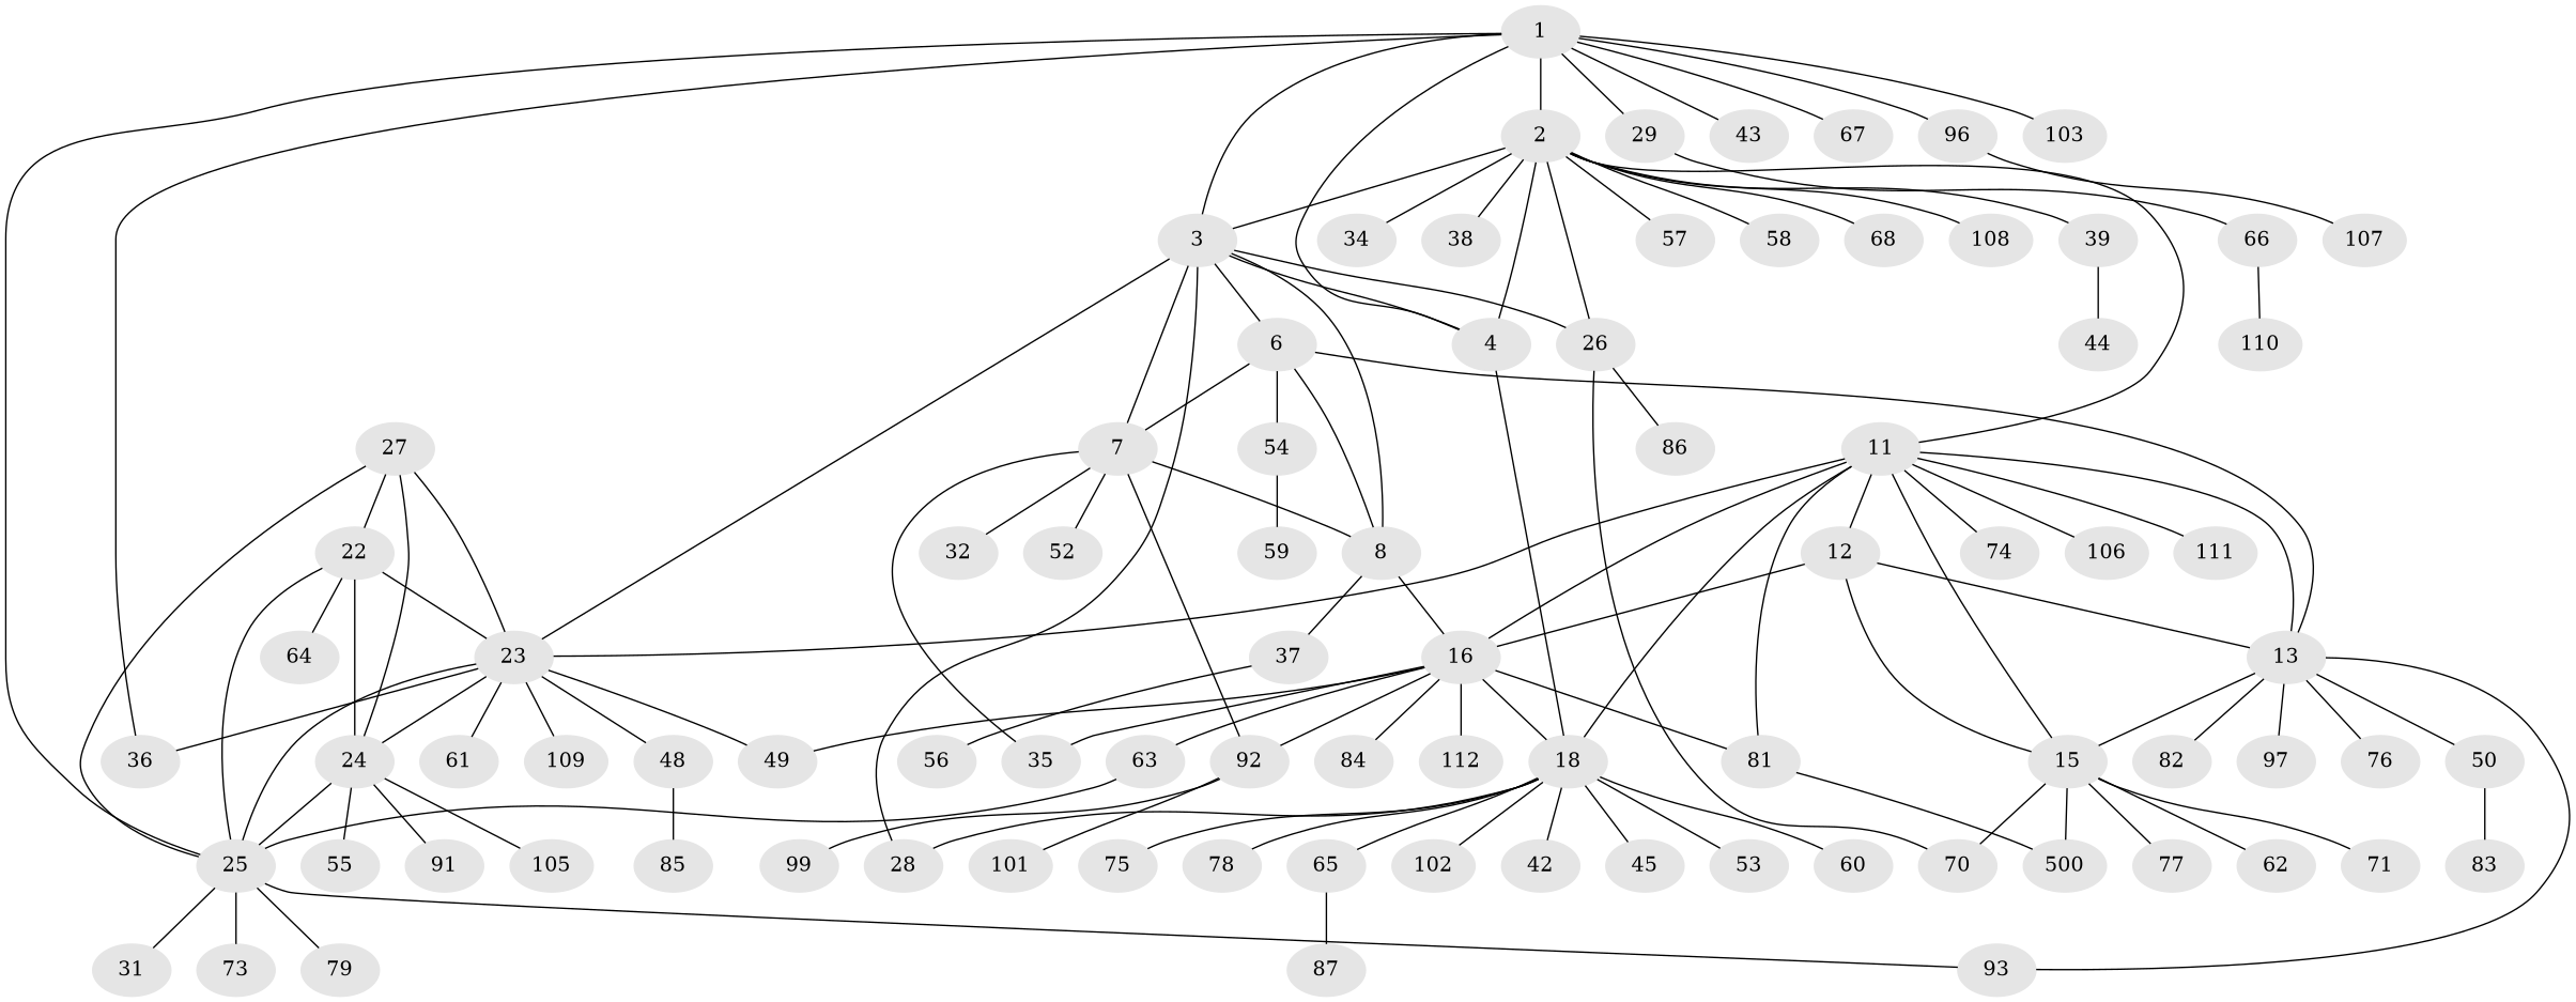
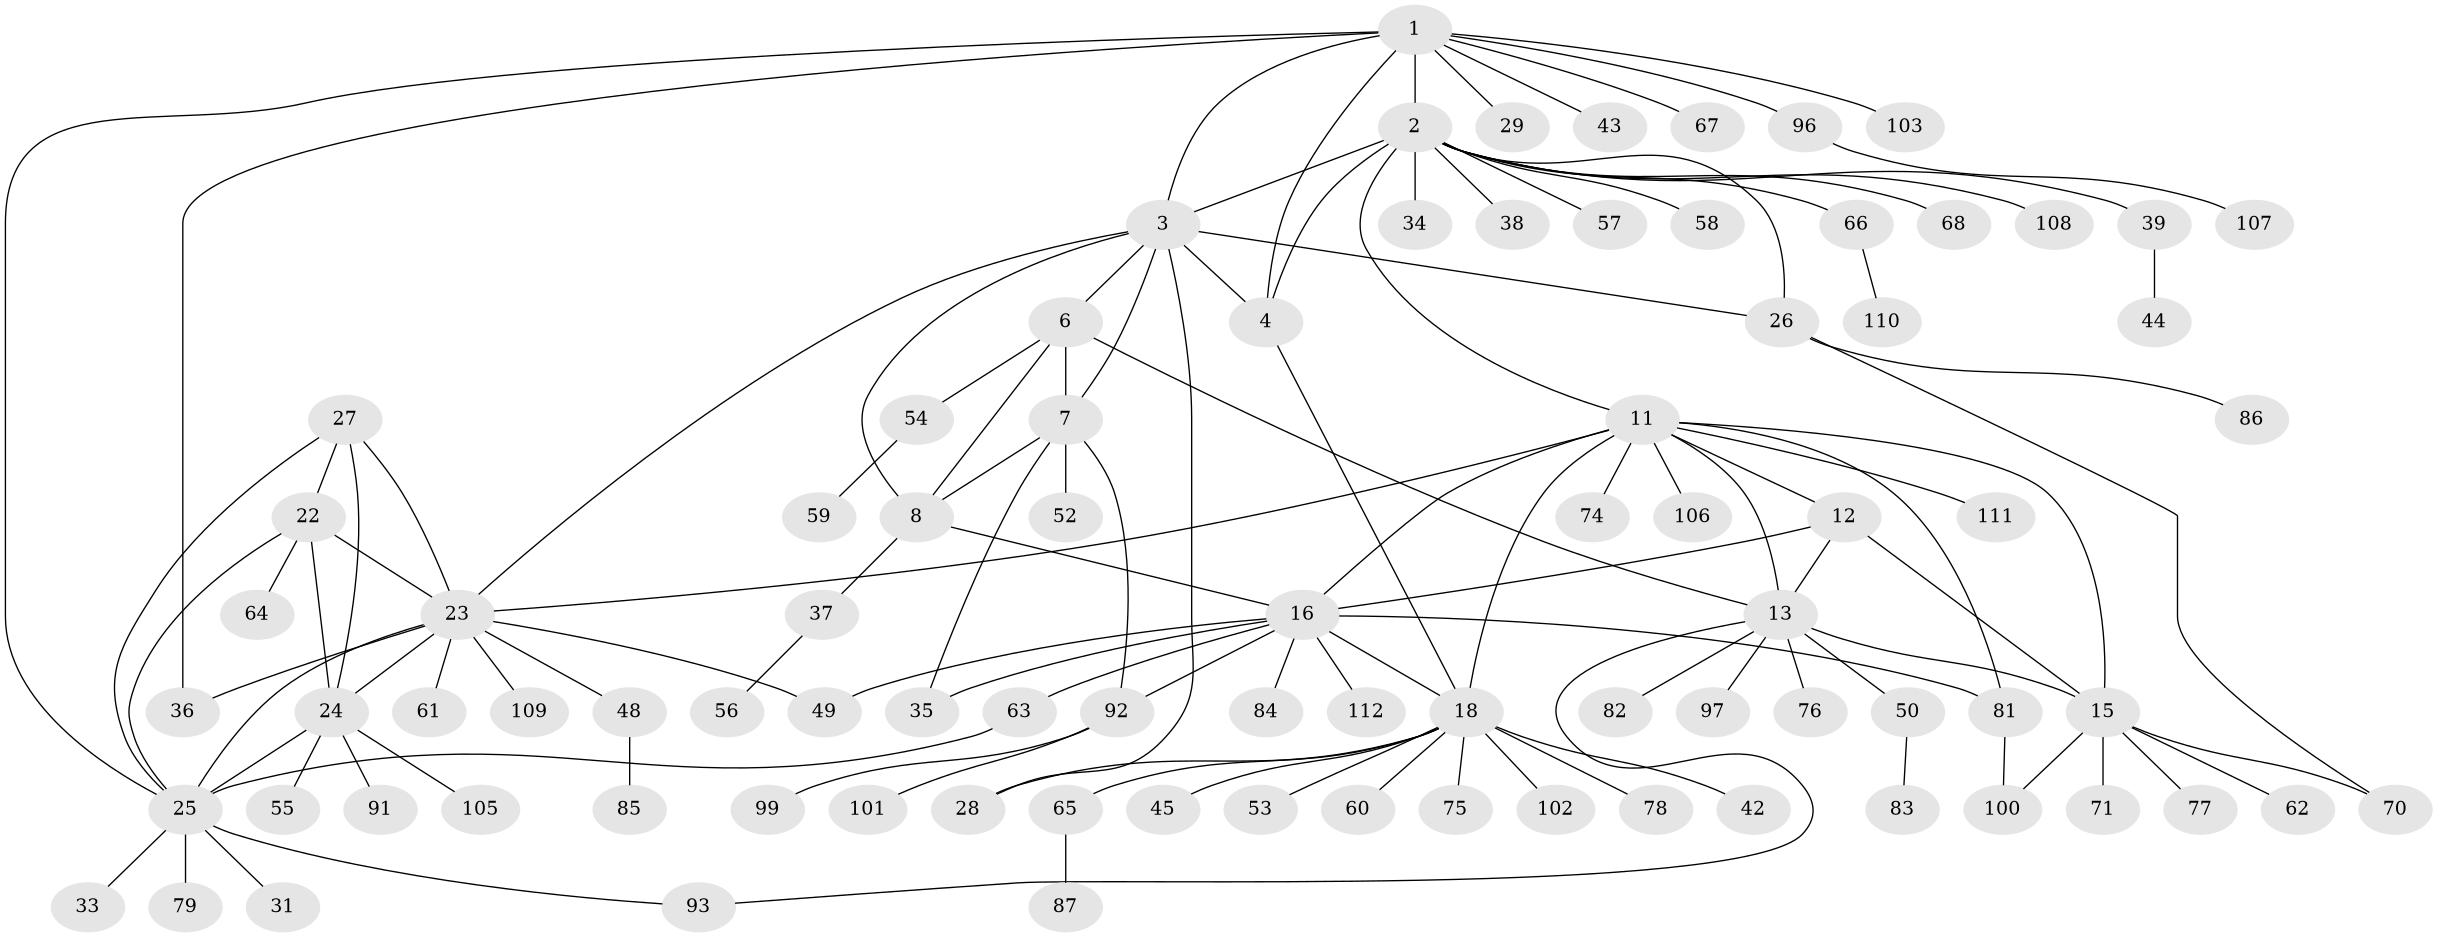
  graph {
    node [color=gray90 style=filled]
    1 [super="+5"]
    2 [super="+27"]
    3 [super="+9"]
    4 [super="+46"]
    25 [super="+90"]
    29
    36
    43
    67
    96
    103
    11 [super="+19"]
    26 [super="+51"]
    34
    38
    39
    57
    58
    66
    68
    108
    6 [super="+47"]
    7 [super="+10"]
    8 [super="+88"]
    23 [super="+69"]
    28
    18 [super="+20"]
    93
    31
-   73 [super="+104"]
+   73 [super="+104" label=33]
    79
    107
    13 [super="+14"]
    16 [super="+17"]
    12 [super="+98"]
    15 [super="+30"]
    74
    81
    106
    111
    70
    86
    44
    110
    54 [super="+89"]
-   32
    35
    52 [super="+72"]
    92 [super="+95"]
    37
    49 [super="+80"]
    24 [super="+41"]
    48
    61 [super="+94"]
    109
    42
    45
    53
    60
    65
    75
    78
    102
    50
    76
    82
    97
    59
    99
    101
    63
    84
    112
    56
    62
    71
    77
-   100 [label=500]
+   100
    83
    87
    22 [super="+33"]
    64
    n83 [label=27]
    55
    91
    105
    85
    1 -- 2 [weight=2]
    1 -- 3 [weight=2]
    1 -- 4 [weight=2]
    1 -- 25
    1 -- 29
    1 -- 36
    1 -- 43
    1 -- 67
    1 -- 96
    1 -- 103
    2 -- 3
    2 -- 4
    2 -- 11
    2 -- 26
    2 -- 34
    2 -- 38
    2 -- 39
    2 -- 57
    2 -- 58
-   29 -- 66
+   2 -- 66
    2 -- 68
    2 -- 108
    3 -- 4
    3 -- 26
    3 -- 6
    3 -- 7 [weight=2]
    3 -- 8
    3 -- 23
    3 -- 28
    4 -- 18
    25 -- 93
    25 -- 31
    25 -- 73
    25 -- 79
    96 -- 107
    11 -- 23
    11 -- 18 [weight=2]
    11 -- 13 [weight=2]
    11 -- 16 [weight=2]
    11 -- 12
    11 -- 15
    11 -- 74
    11 -- 81
    11 -- 106
    11 -- 111
    26 -- 70
    26 -- 86
    39 -- 44
    66 -- 110
    6 -- 7 [weight=2]
    6 -- 8
    6 -- 13
    6 -- 54
    7 -- 8 [weight=2]
-   7 -- 32
    7 -- 35
    7 -- 52
    7 -- 92
    8 -- 16
    8 -- 37
    23 -- 25
    23 -- 36
    23 -- 49
    23 -- 24
    23 -- 48
    23 -- 61
    23 -- 109
    18 -- 28
    18 -- 42
    18 -- 45
    18 -- 53
    18 -- 60
    18 -- 65
    18 -- 75
    18 -- 78
    18 -- 102
    13 -- 93
    13 -- 15 [weight=2]
    13 -- 50
    13 -- 76
    13 -- 82
    13 -- 97
    16 -- 18 [weight=4]
    16 -- 81
    16 -- 35
    16 -- 92
    16 -- 49
    16 -- 63
    16 -- 84
    16 -- 112
    12 -- 13 [weight=2]
    12 -- 16
    12 -- 15
    15 -- 70
    15 -- 62
    15 -- 71
    15 -- 77
    15 -- 100
    81 -- 100
    54 -- 59
    92 -- 99
    92 -- 101
    37 -- 56
    24 -- 25
    24 -- 55
    24 -- 91
    24 -- 105
    48 -- 85
    65 -- 87
    50 -- 83
    63 -- 25
    22 -- 25
    22 -- 23
    22 -- 24
    22 -- 64
    n83 -- 25
    n83 -- 23
    n83 -- 24
    n83 -- 22
  }
